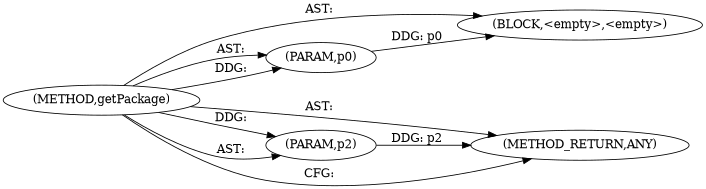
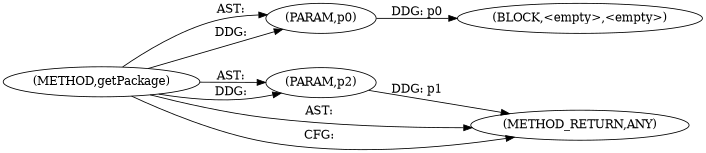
  digraph {
    rankdir=LR
    n1 [label=<(METHOD,getPackage)>]
    n2 [label=<(PARAM,p0)>]
    n3 [label=<(PARAM,p2)>]
    n4 [label=<(BLOCK,&lt;empty&gt;,&lt;empty&gt;)>]
    n5 [label=<(METHOD_RETURN,ANY)>]
    n1 -> n2 [label="AST: "]
    n1 -> n2 [label="DDG: "]
    n1 -> n3 [label="AST: "]
    n1 -> n3 [label="DDG: "]
-   n1 -> n4 [label="AST: "]
    n1 -> n5 [label="AST: "]
    n1 -> n5 [label="CFG: "]
    n2 -> n4 [label="DDG: p0"]
-   n3 -> n5 [label="DDG: p2"]
+   n3 -> n5 [label="DDG: p1"]
  }
